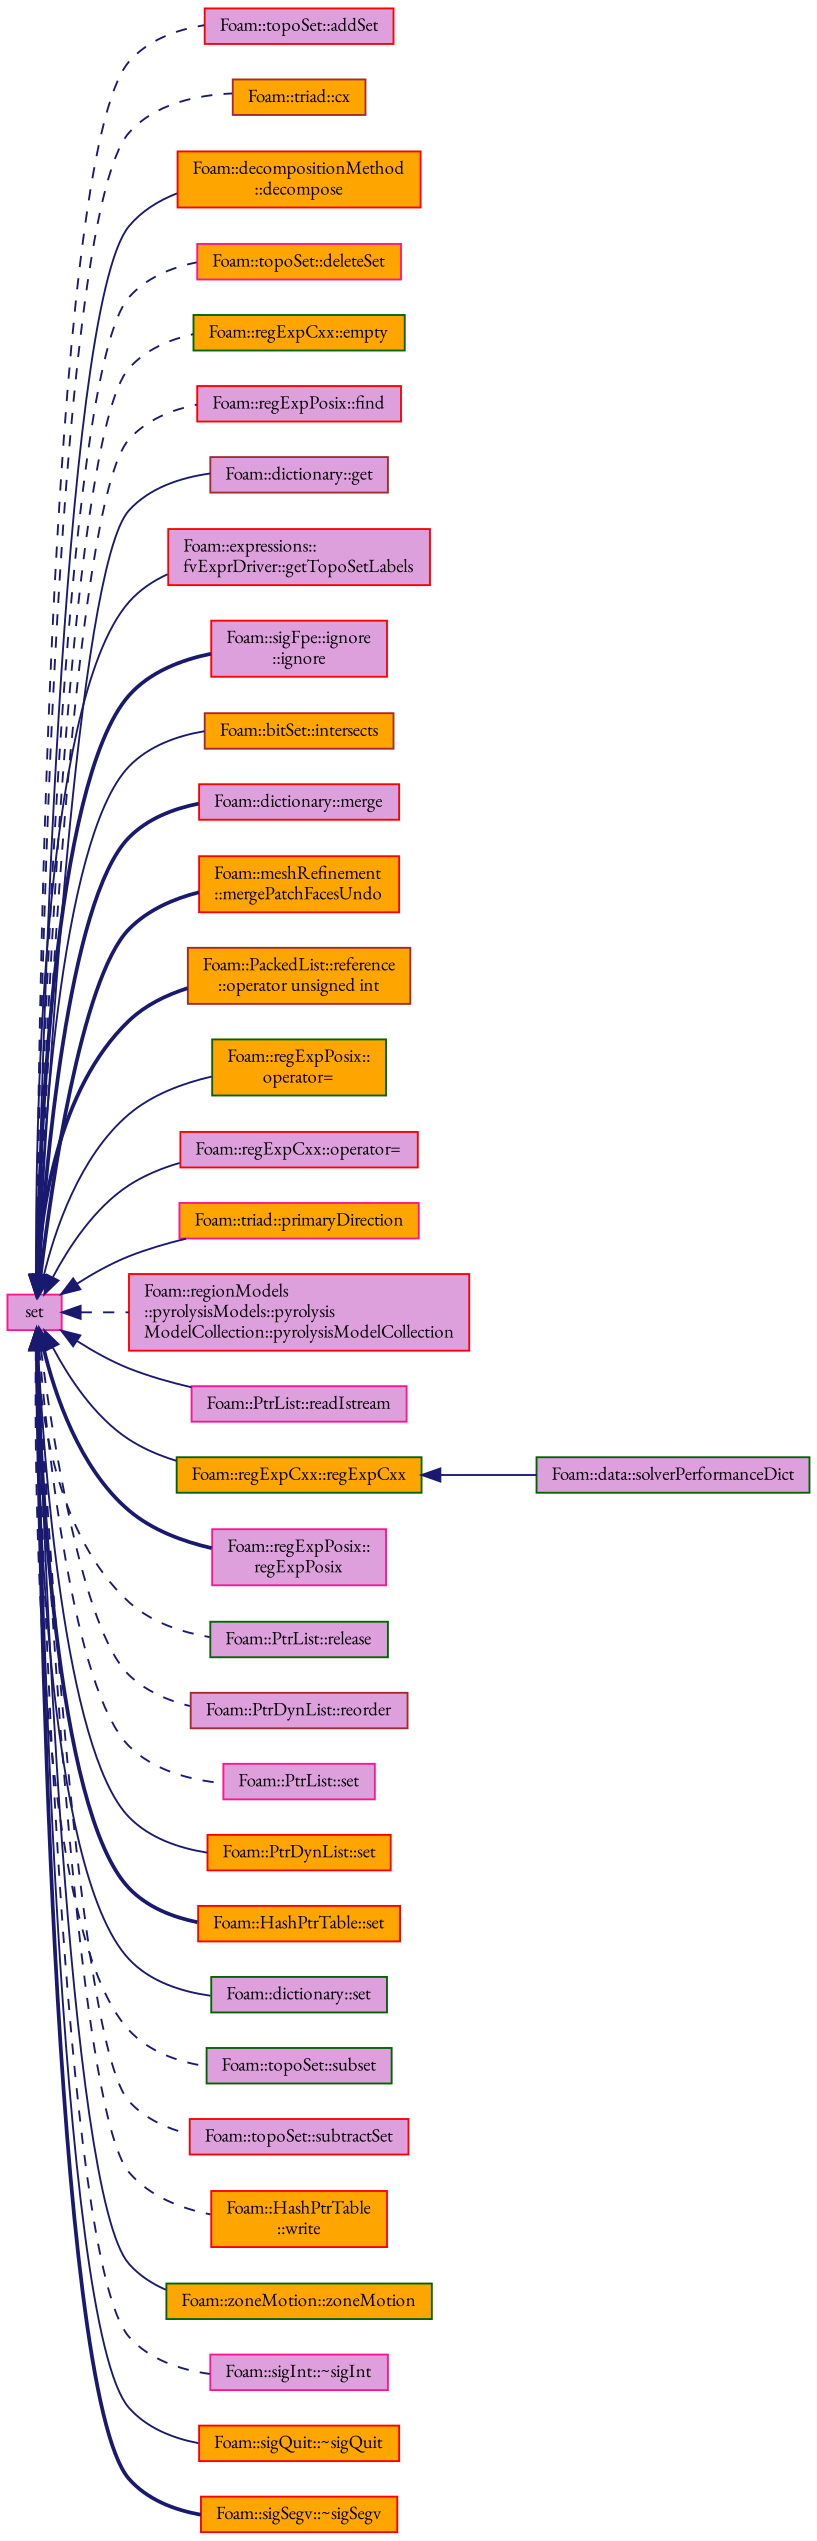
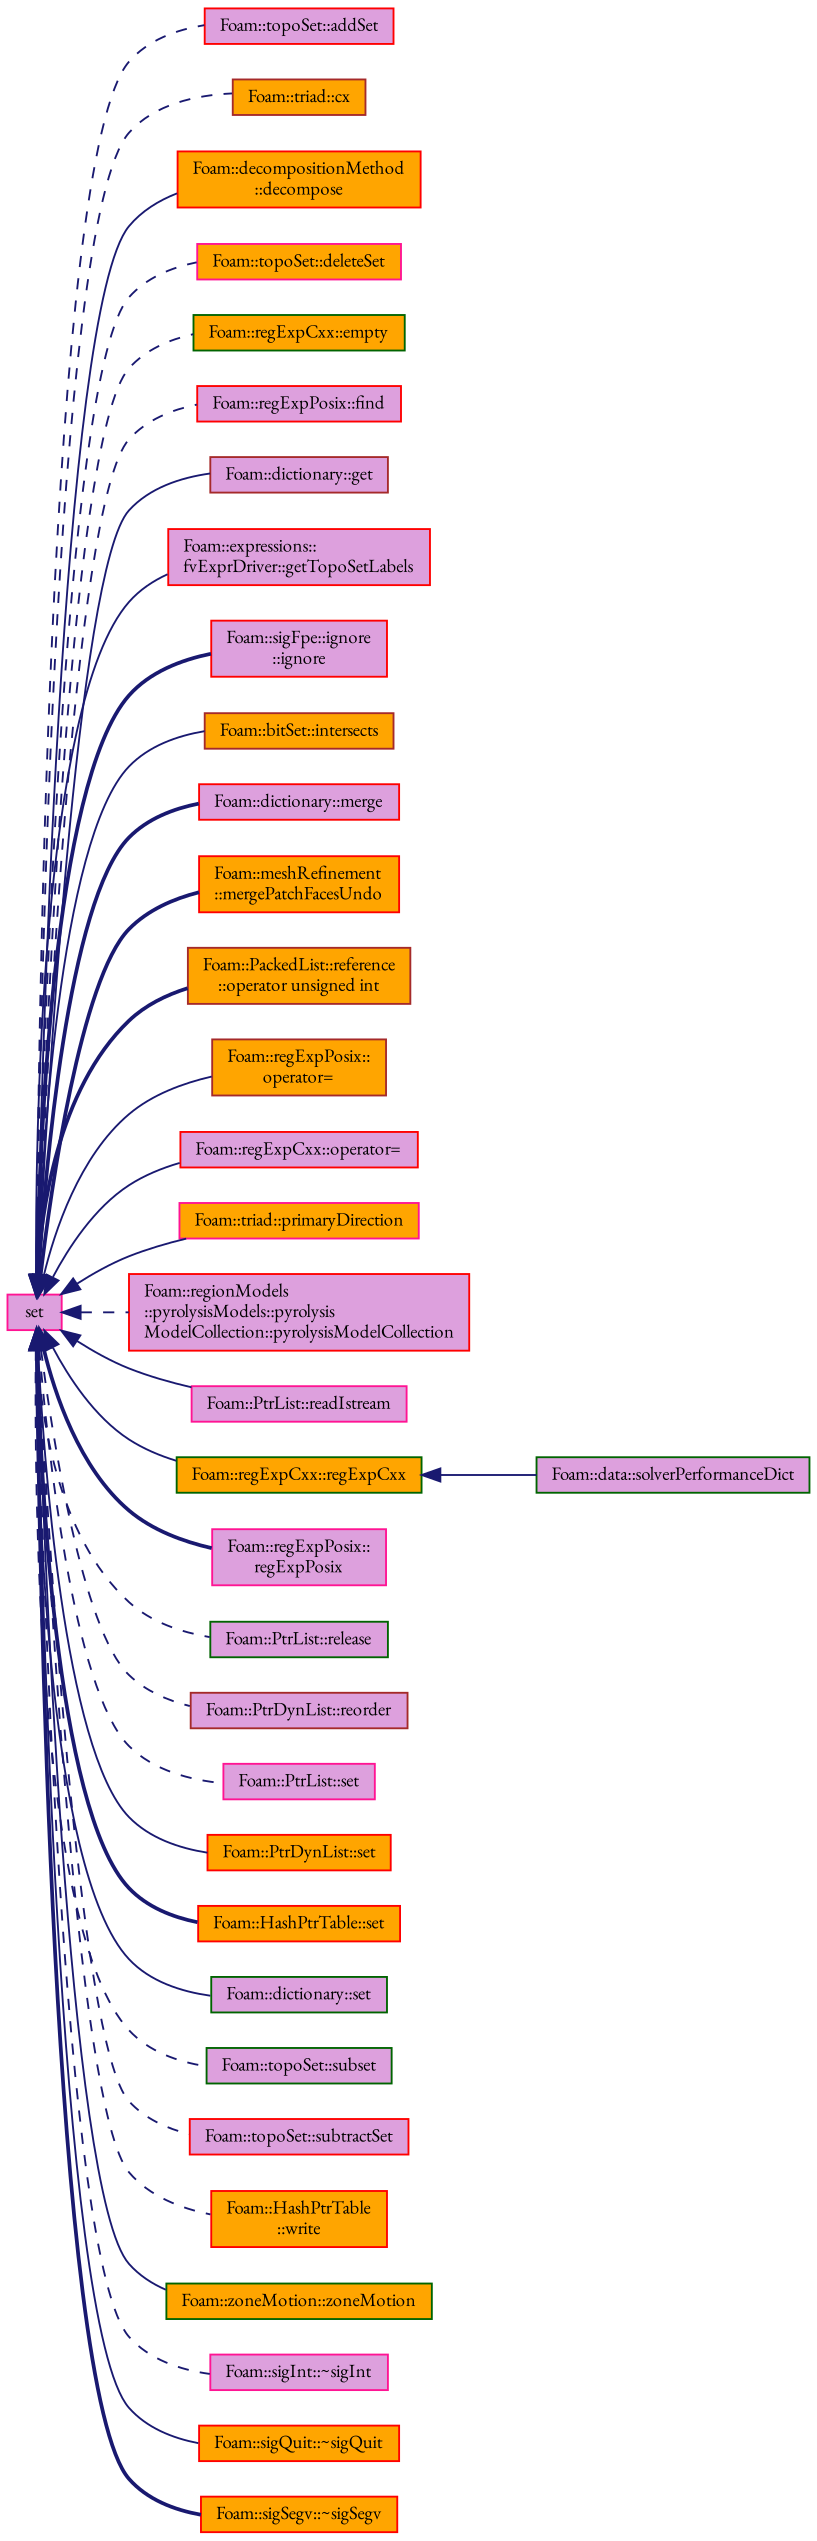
  digraph {
    fontname="EB Garamond"
    rankdir=LR
    node [color=red fillcolor=plum fontname="EB Garamond" fontsize=10 shape=record style=filled]
    edge [color=midnightblue dir=back fontname="EB Garamond" fontsize=10 labelfontname=Helvetica labelfontsize=10 style=solid]
    n1 [color=deeppink fontcolor=black height=0.2 label=set width=0.4]
    n2 [height=0.2 label="Foam::topoSet::addSet" width=0.4]
    n3 [color=brown fillcolor=orange height=0.2 label="Foam::triad::cx" width=0.4]
    n4 [fillcolor=orange height=0.2 label="Foam::decompositionMethod\l::decompose" width=0.4]
    n5 [color=deeppink fillcolor=orange height=0.2 label="Foam::topoSet::deleteSet" width=0.4]
    n6 [color=darkgreen fillcolor=orange height=0.2 label="Foam::regExpCxx::empty" width=0.4]
    n7 [height=0.2 label="Foam::regExpPosix::find" width=0.4]
    n8 [color=brown height=0.2 label="Foam::dictionary::get" width=0.4]
    n9 [height=0.2 label="Foam::expressions::\lfvExprDriver::getTopoSetLabels" width=0.4]
    n10 [height=0.2 label="Foam::sigFpe::ignore\l::ignore" width=0.4]
    n11 [color=brown fillcolor=orange height=0.2 label="Foam::bitSet::intersects" width=0.4]
    n12 [height=0.2 label="Foam::dictionary::merge" width=0.4]
    n13 [fillcolor=orange height=0.2 label="Foam::meshRefinement\l::mergePatchFacesUndo" width=0.4]
    n14 [color=brown fillcolor=orange height=0.2 label="Foam::PackedList::reference\l::operator unsigned int" width=0.4]
-   n15 [color=darkgreen fillcolor=orange height=0.2 label="Foam::regExpPosix::\loperator=" width=0.4]
+   n15 [color=brown fillcolor=orange height=0.2 label="Foam::regExpPosix::\loperator=" width=0.4]
    n16 [height=0.2 label="Foam::regExpCxx::operator=" width=0.4]
    n17 [color=deeppink fillcolor=orange height=0.2 label="Foam::triad::primaryDirection" width=0.4]
    n18 [height=0.2 label="Foam::regionModels\l::pyrolysisModels::pyrolysis\lModelCollection::pyrolysisModelCollection" width=0.4]
    n19 [color=deeppink height=0.2 label="Foam::PtrList::readIstream" width=0.4]
    n20 [color=darkgreen fillcolor=orange height=0.2 label="Foam::regExpCxx::regExpCxx" width=0.4]
    n21 [color=deeppink height=0.2 label="Foam::regExpPosix::\lregExpPosix" width=0.4]
    n22 [color=darkgreen height=0.2 label="Foam::PtrList::release" width=0.4]
    n23 [color=brown height=0.2 label="Foam::PtrDynList::reorder" width=0.4]
    n24 [color=deeppink height=0.2 label="Foam::PtrList::set" width=0.4]
    n25 [fillcolor=orange height=0.2 label="Foam::PtrDynList::set" width=0.4]
    n26 [fillcolor=orange height=0.2 label="Foam::HashPtrTable::set" width=0.4]
    n27 [color=darkgreen height=0.2 label="Foam::dictionary::set" width=0.4]
    n28 [color=darkgreen height=0.2 label="Foam::topoSet::subset" width=0.4]
    n29 [height=0.2 label="Foam::topoSet::subtractSet" width=0.4]
    n30 [fillcolor=orange height=0.2 label="Foam::HashPtrTable\l::write" width=0.4]
    n31 [color=darkgreen fillcolor=orange height=0.2 label="Foam::zoneMotion::zoneMotion" width=0.4]
    n32 [color=deeppink height=0.2 label="Foam::sigInt::~sigInt" width=0.4]
    n33 [fillcolor=orange height=0.2 label="Foam::sigQuit::~sigQuit" width=0.4]
    n34 [fillcolor=orange height=0.2 label="Foam::sigSegv::~sigSegv" width=0.4]
    n35 [color=darkgreen height=0.2 label="Foam::data::solverPerformanceDict" width=0.4]
    n1 -> n2 [style=dashed]
    n1 -> n3 [style=dashed]
    n1 -> n4
    n1 -> n5 [style=dashed]
    n1 -> n6 [style=dashed]
    n1 -> n7 [style=dashed]
    n1 -> n8
    n1 -> n9
    n1 -> n10 [style=bold]
    n1 -> n11
    n1 -> n12 [style=bold]
    n1 -> n13 [style=bold]
    n1 -> n14 [style=bold]
    n1 -> n15
    n1 -> n16
    n1 -> n17
    n1 -> n18 [style=dashed]
    n1 -> n19
    n1 -> n20
    n1 -> n21 [style=bold]
    n1 -> n22 [style=dashed]
    n1 -> n23 [style=dashed]
    n1 -> n24 [style=dashed]
    n1 -> n25
    n1 -> n26 [style=bold]
    n1 -> n27
    n1 -> n28 [style=dashed]
    n1 -> n29 [style=dashed]
    n1 -> n30 [style=dashed]
    n1 -> n31
    n1 -> n32 [style=dashed]
    n1 -> n33
    n1 -> n34 [style=bold]
    n20 -> n35
  }
